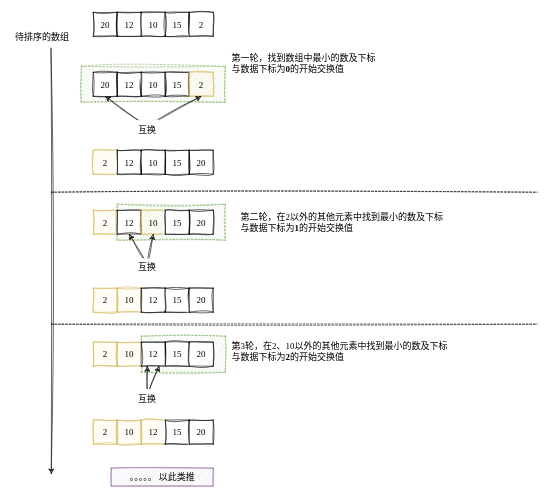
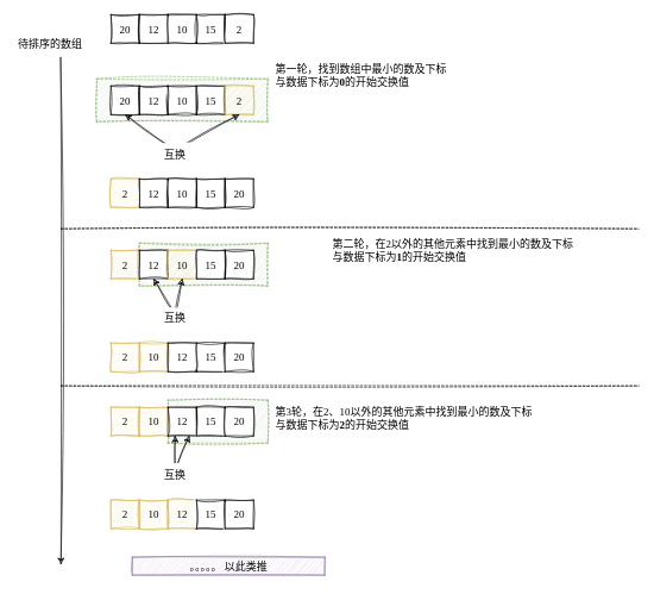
  <mxCell id="0" />
  <mxCell id="1" parent="0" />
  <mxCell id="2" value="" style="rounded=0;whiteSpace=wrap;html=1;fillColor=#d5e8d4;dashed=1;sketch=1;curveFitting=1;jiggle=2;fontFamily=Lucida Console;fontSize=15;strokeColor=#82b366;" parent="1" vertex="1"><mxGeometry x="135" y="110" width="240" height="60" as="geometry" /></mxCell>
  <mxCell id="3" value="20" style="whiteSpace=wrap;html=1;aspect=fixed;sketch=1;curveFitting=1;jiggle=2;fontFamily=Lucida Console;fontSize=15;" parent="1" vertex="1"><mxGeometry x="155" y="20" width="40" height="40" as="geometry" /></mxCell>
  <mxCell id="4" value="12" style="whiteSpace=wrap;html=1;aspect=fixed;sketch=1;curveFitting=1;jiggle=2;fontFamily=Lucida Console;fontSize=15;" parent="1" vertex="1"><mxGeometry x="195" y="20" width="40" height="40" as="geometry" /></mxCell>
  <mxCell id="5" value="10" style="whiteSpace=wrap;html=1;aspect=fixed;sketch=1;curveFitting=1;jiggle=2;fontFamily=Lucida Console;fontSize=15;" parent="1" vertex="1"><mxGeometry x="235" y="20" width="40" height="40" as="geometry" /></mxCell>
  <mxCell id="6" value="15" style="whiteSpace=wrap;html=1;aspect=fixed;sketch=1;curveFitting=1;jiggle=2;fontFamily=Lucida Console;fontSize=15;" parent="1" vertex="1"><mxGeometry x="275" y="20" width="40" height="40" as="geometry" /></mxCell>
  <mxCell id="7" value="2" style="whiteSpace=wrap;html=1;aspect=fixed;sketch=1;curveFitting=1;jiggle=2;fontFamily=Lucida Console;fontSize=15;" parent="1" vertex="1"><mxGeometry x="315" y="20" width="40" height="40" as="geometry" /></mxCell>
  <mxCell id="8" value="待排序的数组" style="text;html=1;strokeColor=none;fillColor=none;align=center;verticalAlign=middle;whiteSpace=wrap;rounded=0;sketch=1;curveFitting=1;jiggle=2;fontFamily=Lucida Console;fontSize=15;" parent="1" vertex="1"><mxGeometry x="20" y="45" width="100" height="30" as="geometry" /></mxCell>
  <mxCell id="9" value="" style="endArrow=classic;html=1;rounded=0;sketch=1;curveFitting=1;jiggle=2;fontFamily=Lucida Console;fontSize=15;" parent="1" edge="1"><mxGeometry width="50" height="50" relative="1" as="geometry"><mxPoint x="84.5" y="80" as="sourcePoint" /><mxPoint x="85" y="790" as="targetPoint" /></mxGeometry></mxCell>
  <mxCell id="10" value="20" style="whiteSpace=wrap;html=1;aspect=fixed;sketch=1;curveFitting=1;jiggle=2;fontFamily=Lucida Console;fontSize=15;" parent="1" vertex="1"><mxGeometry x="155" y="120" width="40" height="40" as="geometry" /></mxCell>
  <mxCell id="11" value="12" style="whiteSpace=wrap;html=1;aspect=fixed;sketch=1;curveFitting=1;jiggle=2;fontFamily=Lucida Console;fontSize=15;" parent="1" vertex="1"><mxGeometry x="195" y="120" width="40" height="40" as="geometry" /></mxCell>
  <mxCell id="12" value="10" style="whiteSpace=wrap;html=1;aspect=fixed;sketch=1;curveFitting=1;jiggle=2;fontFamily=Lucida Console;fontSize=15;" parent="1" vertex="1"><mxGeometry x="235" y="120" width="40" height="40" as="geometry" /></mxCell>
  <mxCell id="13" value="15" style="whiteSpace=wrap;html=1;aspect=fixed;sketch=1;curveFitting=1;jiggle=2;fontFamily=Lucida Console;fontSize=15;" parent="1" vertex="1"><mxGeometry x="275" y="120" width="40" height="40" as="geometry" /></mxCell>
  <mxCell id="14" value="2" style="whiteSpace=wrap;html=1;aspect=fixed;sketch=1;curveFitting=1;jiggle=2;fontFamily=Lucida Console;fontSize=15;fillColor=#fff2cc;strokeColor=#d6b656;" parent="1" vertex="1"><mxGeometry x="315" y="120" width="40" height="40" as="geometry" /></mxCell>
  <mxCell id="15" value="第一轮，找到数组中最小的数及下标&lt;br style=&quot;font-size: 15px;&quot;&gt;与数据下标为&lt;b style=&quot;font-size: 15px;&quot;&gt;0&lt;/b&gt;的开始交换值" style="text;html=1;strokeColor=none;fillColor=none;align=left;verticalAlign=middle;whiteSpace=wrap;rounded=0;sketch=1;curveFitting=1;jiggle=2;fontFamily=Lucida Console;fontSize=15;" parent="1" vertex="1"><mxGeometry x="384" y="80" width="306" height="50" as="geometry" /></mxCell>
  <mxCell id="16" value="" style="endArrow=classic;startArrow=classic;html=1;rounded=0;entryX=0.5;entryY=1;entryDx=0;entryDy=0;exitX=0.5;exitY=1;exitDx=0;exitDy=0;fontFamily=Lucida Console;fontSize=15;sketch=1;curveFitting=1;jiggle=2;" parent="1" source="10" target="14" edge="1"><mxGeometry width="50" height="50" relative="1" as="geometry"><mxPoint x="165" y="190" as="sourcePoint" /><mxPoint x="335" y="240" as="targetPoint" /><Array as="points"><mxPoint x="245" y="210" /></Array></mxGeometry></mxCell>
  <mxCell id="17" value="互换" style="text;html=1;strokeColor=none;fillColor=default;align=center;verticalAlign=middle;whiteSpace=wrap;rounded=0;fontFamily=Lucida Console;fontSize=15;sketch=1;curveFitting=1;jiggle=2;" parent="1" vertex="1"><mxGeometry x="215" y="200" width="60" height="30" as="geometry" /></mxCell>
  <mxCell id="18" value="2" style="whiteSpace=wrap;html=1;aspect=fixed;sketch=1;curveFitting=1;jiggle=2;fontFamily=Lucida Console;fontSize=15;fillColor=#fff2cc;strokeColor=#d6b656;" parent="1" vertex="1"><mxGeometry x="155" y="250" width="40" height="40" as="geometry" /></mxCell>
  <mxCell id="19" value="12" style="whiteSpace=wrap;html=1;aspect=fixed;sketch=1;curveFitting=1;jiggle=2;fontFamily=Lucida Console;fontSize=15;" parent="1" vertex="1"><mxGeometry x="195" y="250" width="40" height="40" as="geometry" /></mxCell>
  <mxCell id="20" value="10" style="whiteSpace=wrap;html=1;aspect=fixed;sketch=1;curveFitting=1;jiggle=2;fontFamily=Lucida Console;fontSize=15;" parent="1" vertex="1"><mxGeometry x="235" y="250" width="40" height="40" as="geometry" /></mxCell>
  <mxCell id="21" value="15" style="whiteSpace=wrap;html=1;aspect=fixed;sketch=1;curveFitting=1;jiggle=2;fontFamily=Lucida Console;fontSize=15;" parent="1" vertex="1"><mxGeometry x="275" y="250" width="40" height="40" as="geometry" /></mxCell>
  <mxCell id="22" value="20" style="whiteSpace=wrap;html=1;aspect=fixed;sketch=1;curveFitting=1;jiggle=2;fontFamily=Lucida Console;fontSize=15;" parent="1" vertex="1"><mxGeometry x="315" y="250" width="40" height="40" as="geometry" /></mxCell>
  <mxCell id="23" value="" style="endArrow=none;dashed=1;html=1;rounded=0;fontFamily=Lucida Console;fontSize=15;sketch=1;curveFitting=1;jiggle=2;" parent="1" edge="1"><mxGeometry width="50" height="50" relative="1" as="geometry"><mxPoint x="85" y="320" as="sourcePoint" /><mxPoint x="895" y="320" as="targetPoint" /></mxGeometry></mxCell>
  <mxCell id="24" value="" style="rounded=0;whiteSpace=wrap;html=1;fillColor=#d5e8d4;dashed=1;sketch=1;curveFitting=1;jiggle=2;fontFamily=Lucida Console;fontSize=15;strokeColor=#82b366;" parent="1" vertex="1"><mxGeometry x="195" y="340" width="180" height="60" as="geometry" /></mxCell>
  <mxCell id="25" value="2" style="whiteSpace=wrap;html=1;aspect=fixed;sketch=1;curveFitting=1;jiggle=2;fontFamily=Lucida Console;fontSize=15;fillColor=#fff2cc;strokeColor=#d6b656;" parent="1" vertex="1"><mxGeometry x="155" y="350" width="40" height="40" as="geometry" /></mxCell>
  <mxCell id="26" value="12" style="whiteSpace=wrap;html=1;aspect=fixed;sketch=1;curveFitting=1;jiggle=2;fontFamily=Lucida Console;fontSize=15;" parent="1" vertex="1"><mxGeometry x="195" y="350" width="40" height="40" as="geometry" /></mxCell>
  <mxCell id="27" value="10" style="whiteSpace=wrap;html=1;aspect=fixed;sketch=1;curveFitting=1;jiggle=2;fontFamily=Lucida Console;fontSize=15;fillColor=#fff2cc;strokeColor=#d6b656;" parent="1" vertex="1"><mxGeometry x="235" y="350" width="40" height="40" as="geometry" /></mxCell>
  <mxCell id="28" value="15" style="whiteSpace=wrap;html=1;aspect=fixed;sketch=1;curveFitting=1;jiggle=2;fontFamily=Lucida Console;fontSize=15;" parent="1" vertex="1"><mxGeometry x="275" y="350" width="40" height="40" as="geometry" /></mxCell>
  <mxCell id="29" value="20" style="whiteSpace=wrap;html=1;aspect=fixed;sketch=1;curveFitting=1;jiggle=2;fontFamily=Lucida Console;fontSize=15;" parent="1" vertex="1"><mxGeometry x="315" y="350" width="40" height="40" as="geometry" /></mxCell>
- <mxCell id="30" value="第二轮，在2以外的其他元素中找到最小的数及下标&lt;br style=&quot;font-size: 15px;&quot;&gt;与数据下标为&lt;b style=&quot;font-size: 15px;&quot;&gt;1&lt;/b&gt;的开始交换值" style="text;html=1;strokeColor=none;fillColor=none;align=left;verticalAlign=middle;whiteSpace=wrap;rounded=0;sketch=1;curveFitting=1;jiggle=2;fontFamily=Lucida Console;fontSize=15;" parent="1" vertex="1"><mxGeometry x="399" y="345" width="366" height="50" as="geometry" /></mxCell>
+ <mxCell id="30" value="第二轮，在2以外的其他元素中找到最小的数及下标&lt;br style=&quot;font-size: 15px;&quot;&gt;与数据下标为&lt;b style=&quot;font-size: 15px;&quot;&gt;1&lt;/b&gt;的开始交换值" style="text;html=1;strokeColor=none;fillColor=none;align=left;verticalAlign=middle;whiteSpace=wrap;rounded=0;sketch=1;curveFitting=1;jiggle=2;fontFamily=Lucida Console;fontSize=15;" parent="1" vertex="1"><mxGeometry x="464" y="325" width="366" height="50" as="geometry" /></mxCell>
  <mxCell id="31" value="" style="endArrow=classic;startArrow=classic;html=1;rounded=0;entryX=0.5;entryY=1;entryDx=0;entryDy=0;exitX=0.5;exitY=1;exitDx=0;exitDy=0;fontFamily=Lucida Console;fontSize=15;sketch=1;curveFitting=1;jiggle=2;" parent="1" source="26" target="27" edge="1"><mxGeometry width="50" height="50" relative="1" as="geometry"><mxPoint x="165" y="420" as="sourcePoint" /><mxPoint x="335" y="470" as="targetPoint" /><Array as="points"><mxPoint x="245" y="440" /></Array></mxGeometry></mxCell>
  <mxCell id="32" value="互换" style="text;html=1;strokeColor=none;fillColor=default;align=center;verticalAlign=middle;whiteSpace=wrap;rounded=0;fontFamily=Lucida Console;fontSize=15;sketch=1;curveFitting=1;jiggle=2;" parent="1" vertex="1"><mxGeometry x="215" y="430" width="60" height="30" as="geometry" /></mxCell>
  <mxCell id="33" value="2" style="whiteSpace=wrap;html=1;aspect=fixed;sketch=1;curveFitting=1;jiggle=2;fontFamily=Lucida Console;fontSize=15;fillColor=#fff2cc;strokeColor=#d6b656;" parent="1" vertex="1"><mxGeometry x="155" y="480" width="40" height="40" as="geometry" /></mxCell>
  <mxCell id="34" value="10" style="whiteSpace=wrap;html=1;aspect=fixed;sketch=1;curveFitting=1;jiggle=2;fontFamily=Lucida Console;fontSize=15;fillColor=#fff2cc;strokeColor=#d6b656;" parent="1" vertex="1"><mxGeometry x="195" y="480" width="40" height="40" as="geometry" /></mxCell>
  <mxCell id="35" value="12" style="whiteSpace=wrap;html=1;aspect=fixed;sketch=1;curveFitting=1;jiggle=2;fontFamily=Lucida Console;fontSize=15;" parent="1" vertex="1"><mxGeometry x="235" y="480" width="40" height="40" as="geometry" /></mxCell>
  <mxCell id="36" value="15" style="whiteSpace=wrap;html=1;aspect=fixed;sketch=1;curveFitting=1;jiggle=2;fontFamily=Lucida Console;fontSize=15;" parent="1" vertex="1"><mxGeometry x="275" y="480" width="40" height="40" as="geometry" /></mxCell>
  <mxCell id="37" value="20" style="whiteSpace=wrap;html=1;aspect=fixed;sketch=1;curveFitting=1;jiggle=2;fontFamily=Lucida Console;fontSize=15;" parent="1" vertex="1"><mxGeometry x="315" y="480" width="40" height="40" as="geometry" /></mxCell>
  <mxCell id="38" value="" style="endArrow=none;dashed=1;html=1;rounded=0;fontFamily=Lucida Console;fontSize=15;sketch=1;curveFitting=1;jiggle=2;" parent="1" edge="1"><mxGeometry width="50" height="50" relative="1" as="geometry"><mxPoint x="85" y="540" as="sourcePoint" /><mxPoint x="895" y="540" as="targetPoint" /></mxGeometry></mxCell>
  <mxCell id="39" value="" style="rounded=0;whiteSpace=wrap;html=1;fillColor=#d5e8d4;dashed=1;sketch=1;curveFitting=1;jiggle=2;fontFamily=Lucida Console;fontSize=15;strokeColor=#82b366;" parent="1" vertex="1"><mxGeometry x="235" y="560" width="140" height="60" as="geometry" /></mxCell>
  <mxCell id="40" value="2" style="whiteSpace=wrap;html=1;aspect=fixed;sketch=1;curveFitting=1;jiggle=2;fontFamily=Lucida Console;fontSize=15;fillColor=#fff2cc;strokeColor=#d6b656;" parent="1" vertex="1"><mxGeometry x="155" y="570" width="40" height="40" as="geometry" /></mxCell>
  <mxCell id="41" value="10" style="whiteSpace=wrap;html=1;aspect=fixed;sketch=1;curveFitting=1;jiggle=2;fontFamily=Lucida Console;fontSize=15;fillColor=#fff2cc;strokeColor=#d6b656;" parent="1" vertex="1"><mxGeometry x="195" y="570" width="40" height="40" as="geometry" /></mxCell>
  <mxCell id="42" value="12" style="whiteSpace=wrap;html=1;aspect=fixed;sketch=1;curveFitting=1;jiggle=2;fontFamily=Lucida Console;fontSize=15;" parent="1" vertex="1"><mxGeometry x="235" y="570" width="40" height="40" as="geometry" /></mxCell>
  <mxCell id="43" value="15" style="whiteSpace=wrap;html=1;aspect=fixed;sketch=1;curveFitting=1;jiggle=2;fontFamily=Lucida Console;fontSize=15;" parent="1" vertex="1"><mxGeometry x="275" y="570" width="40" height="40" as="geometry" /></mxCell>
  <mxCell id="44" value="20" style="whiteSpace=wrap;html=1;aspect=fixed;sketch=1;curveFitting=1;jiggle=2;fontFamily=Lucida Console;fontSize=15;" parent="1" vertex="1"><mxGeometry x="315" y="570" width="40" height="40" as="geometry" /></mxCell>
  <mxCell id="45" value="第3轮，在2、10以外的其他元素中找到最小的数及下标&lt;br style=&quot;font-size: 15px;&quot;&gt;与数据下标为&lt;b style=&quot;font-size: 15px;&quot;&gt;2&lt;/b&gt;的开始交换值" style="text;html=1;strokeColor=none;fillColor=none;align=left;verticalAlign=middle;whiteSpace=wrap;rounded=0;sketch=1;curveFitting=1;jiggle=2;fontFamily=Lucida Console;fontSize=15;" parent="1" vertex="1"><mxGeometry x="384" y="560" width="386" height="50" as="geometry" /></mxCell>
  <mxCell id="46" value="" style="endArrow=classic;startArrow=classic;html=1;rounded=0;entryX=0.75;entryY=1;entryDx=0;entryDy=0;exitX=0.25;exitY=1;exitDx=0;exitDy=0;fontFamily=Lucida Console;fontSize=15;sketch=1;curveFitting=1;jiggle=2;" parent="1" source="42" target="42" edge="1"><mxGeometry width="50" height="50" relative="1" as="geometry"><mxPoint x="165" y="640" as="sourcePoint" /><mxPoint x="335" y="690" as="targetPoint" /><Array as="points"><mxPoint x="245" y="660" /></Array></mxGeometry></mxCell>
  <mxCell id="47" value="互换" style="text;html=1;strokeColor=none;fillColor=default;align=center;verticalAlign=middle;whiteSpace=wrap;rounded=0;fontFamily=Lucida Console;fontSize=15;sketch=1;curveFitting=1;jiggle=2;" parent="1" vertex="1"><mxGeometry x="215" y="650" width="60" height="30" as="geometry" /></mxCell>
  <mxCell id="48" value="2" style="whiteSpace=wrap;html=1;aspect=fixed;sketch=1;curveFitting=1;jiggle=2;fontFamily=Lucida Console;fontSize=15;fillColor=#fff2cc;strokeColor=#d6b656;" parent="1" vertex="1"><mxGeometry x="155" y="700" width="40" height="40" as="geometry" /></mxCell>
  <mxCell id="49" value="10" style="whiteSpace=wrap;html=1;aspect=fixed;sketch=1;curveFitting=1;jiggle=2;fontFamily=Lucida Console;fontSize=15;fillColor=#fff2cc;strokeColor=#d6b656;" parent="1" vertex="1"><mxGeometry x="195" y="700" width="40" height="40" as="geometry" /></mxCell>
  <mxCell id="50" value="12" style="whiteSpace=wrap;html=1;aspect=fixed;sketch=1;curveFitting=1;jiggle=2;fontFamily=Lucida Console;fontSize=15;fillColor=#fff2cc;strokeColor=#d6b656;" parent="1" vertex="1"><mxGeometry x="235" y="700" width="40" height="40" as="geometry" /></mxCell>
  <mxCell id="51" value="15" style="whiteSpace=wrap;html=1;aspect=fixed;sketch=1;curveFitting=1;jiggle=2;fontFamily=Lucida Console;fontSize=15;" parent="1" vertex="1"><mxGeometry x="275" y="700" width="40" height="40" as="geometry" /></mxCell>
  <mxCell id="52" value="20" style="whiteSpace=wrap;html=1;aspect=fixed;sketch=1;curveFitting=1;jiggle=2;fontFamily=Lucida Console;fontSize=15;" parent="1" vertex="1"><mxGeometry x="315" y="700" width="40" height="40" as="geometry" /></mxCell>
- <mxCell id="53" value="。。。。。 以此类推" style="text;html=1;align=center;verticalAlign=middle;resizable=0;points=[];autosize=1;strokeColor=#9673a6;fillColor=#e1d5e7;fontFamily=Lucida Console;fontSize=15;sketch=1;curveFitting=1;jiggle=2;" parent="1" vertex="1"><mxGeometry x="185" y="780" width="170" height="30" as="geometry" /></mxCell>
+ <mxCell id="53" value="。。。。。 以此类推" style="text;html=1;align=center;verticalAlign=middle;resizable=0;points=[];autosize=1;strokeColor=#9673a6;fillColor=#e1d5e7;fontFamily=Lucida Console;fontSize=15;sketch=1;curveFitting=1;jiggle=2;" parent="1" vertex="1"><mxGeometry x="185" y="780" width="270" height="25" as="geometry" /></mxCell>
